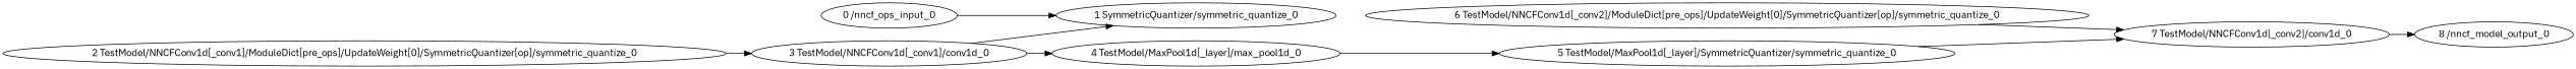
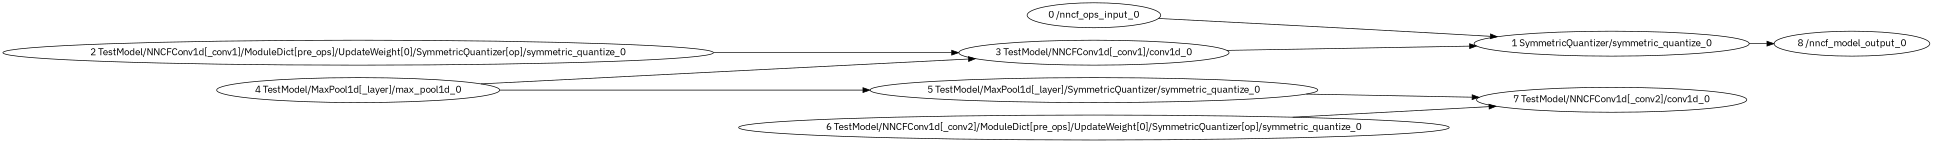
  strict digraph {
    fontname="IBM Plex Sans"
    rankdir=LR
    node [fontname="IBM Plex Sans" type=symmetric_quantize]
    edge [fontname="IBM Plex Sans"]
    n1 [label="0 /nncf_ops_input_0" type=nncf_model_input]
    "1 SymmetricQuantizer/symmetric_quantize_0"
    "3 TestModel/NNCFConv1d[_conv1]/conv1d_0" [type=conv1d]
    "4 TestModel/MaxPool1d[_layer]/max_pool1d_0" [type=max_pool1d]
    "2 TestModel/NNCFConv1d[_conv1]/ModuleDict[pre_ops]/UpdateWeight[0]/SymmetricQuantizer[op]/symmetric_quantize_0"
    "5 TestModel/MaxPool1d[_layer]/SymmetricQuantizer/symmetric_quantize_0"
    "7 TestModel/NNCFConv1d[_conv2]/conv1d_0" [type=conv1d]
    "8 /nncf_model_output_0" [type=nncf_model_output]
    "6 TestModel/NNCFConv1d[_conv2]/ModuleDict[pre_ops]/UpdateWeight[0]/SymmetricQuantizer[op]/symmetric_quantize_0"
    n1 -> "1 SymmetricQuantizer/symmetric_quantize_0"
    "3 TestModel/NNCFConv1d[_conv1]/conv1d_0" -> "1 SymmetricQuantizer/symmetric_quantize_0"
-   "3 TestModel/NNCFConv1d[_conv1]/conv1d_0" -> "4 TestModel/MaxPool1d[_layer]/max_pool1d_0"
+   "4 TestModel/MaxPool1d[_layer]/max_pool1d_0" -> "3 TestModel/NNCFConv1d[_conv1]/conv1d_0"
    "4 TestModel/MaxPool1d[_layer]/max_pool1d_0" -> "5 TestModel/MaxPool1d[_layer]/SymmetricQuantizer/symmetric_quantize_0"
    "2 TestModel/NNCFConv1d[_conv1]/ModuleDict[pre_ops]/UpdateWeight[0]/SymmetricQuantizer[op]/symmetric_quantize_0" -> "3 TestModel/NNCFConv1d[_conv1]/conv1d_0"
    "5 TestModel/MaxPool1d[_layer]/SymmetricQuantizer/symmetric_quantize_0" -> "7 TestModel/NNCFConv1d[_conv2]/conv1d_0"
-   "7 TestModel/NNCFConv1d[_conv2]/conv1d_0" -> "8 /nncf_model_output_0"
+   "1 SymmetricQuantizer/symmetric_quantize_0" -> "8 /nncf_model_output_0"
    "6 TestModel/NNCFConv1d[_conv2]/ModuleDict[pre_ops]/UpdateWeight[0]/SymmetricQuantizer[op]/symmetric_quantize_0" -> "7 TestModel/NNCFConv1d[_conv2]/conv1d_0"
  }
